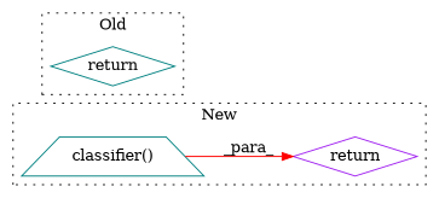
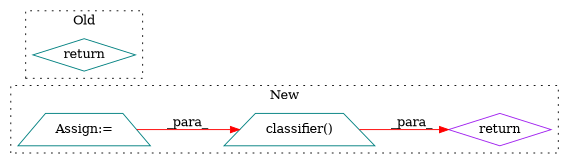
  digraph {
    rankdir=LR
    fontname="DejaVu Serif"
    node [a=93 l=7 shape=trapezium color=teal fontname="DejaVu Serif"]
    edge [color=red fontname="DejaVu Serif"]
    n1 [a=75 l="16,1" label="classifier()" s="9937,9954"]
    n2 [label=return s=10003 shape=diamond color=purple]
+   n3 [a=68 l=3 label="Assign:=" s=9847]
    n4 [label=return s=9974 shape=diamond]
    subgraph cluster_1 {
      label=New
      style=dotted
      n1
      n2
+     n3
    }
    subgraph cluster_2 {
      label=Old
      style=dotted
      n4
    }
    n1 -> n2 [label=_para_]
+   n3 -> n1 [label=_para_]
  }
